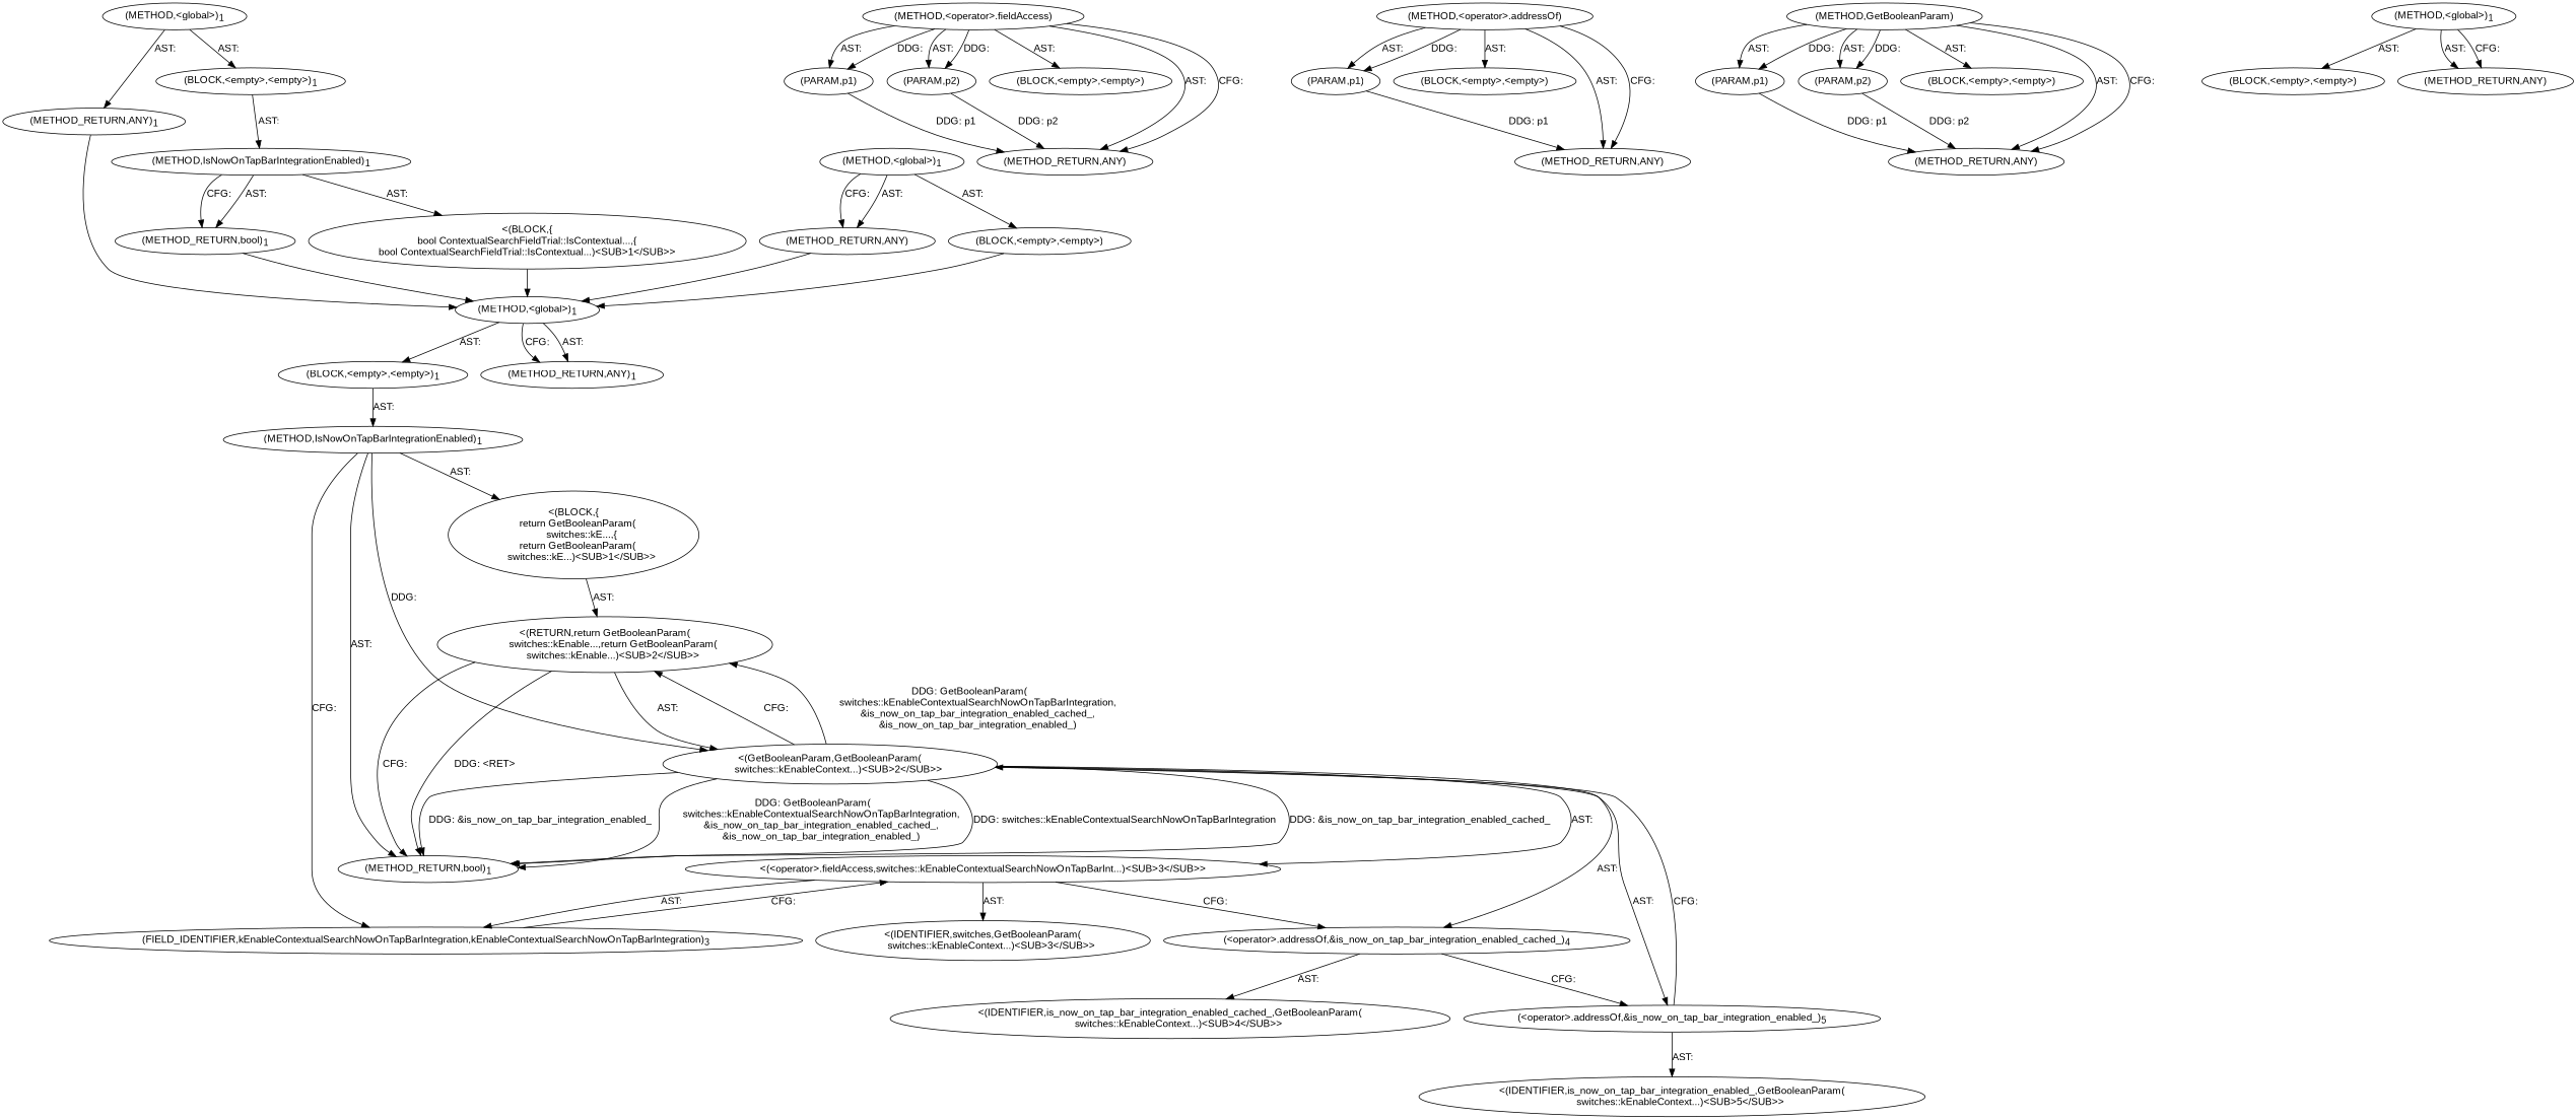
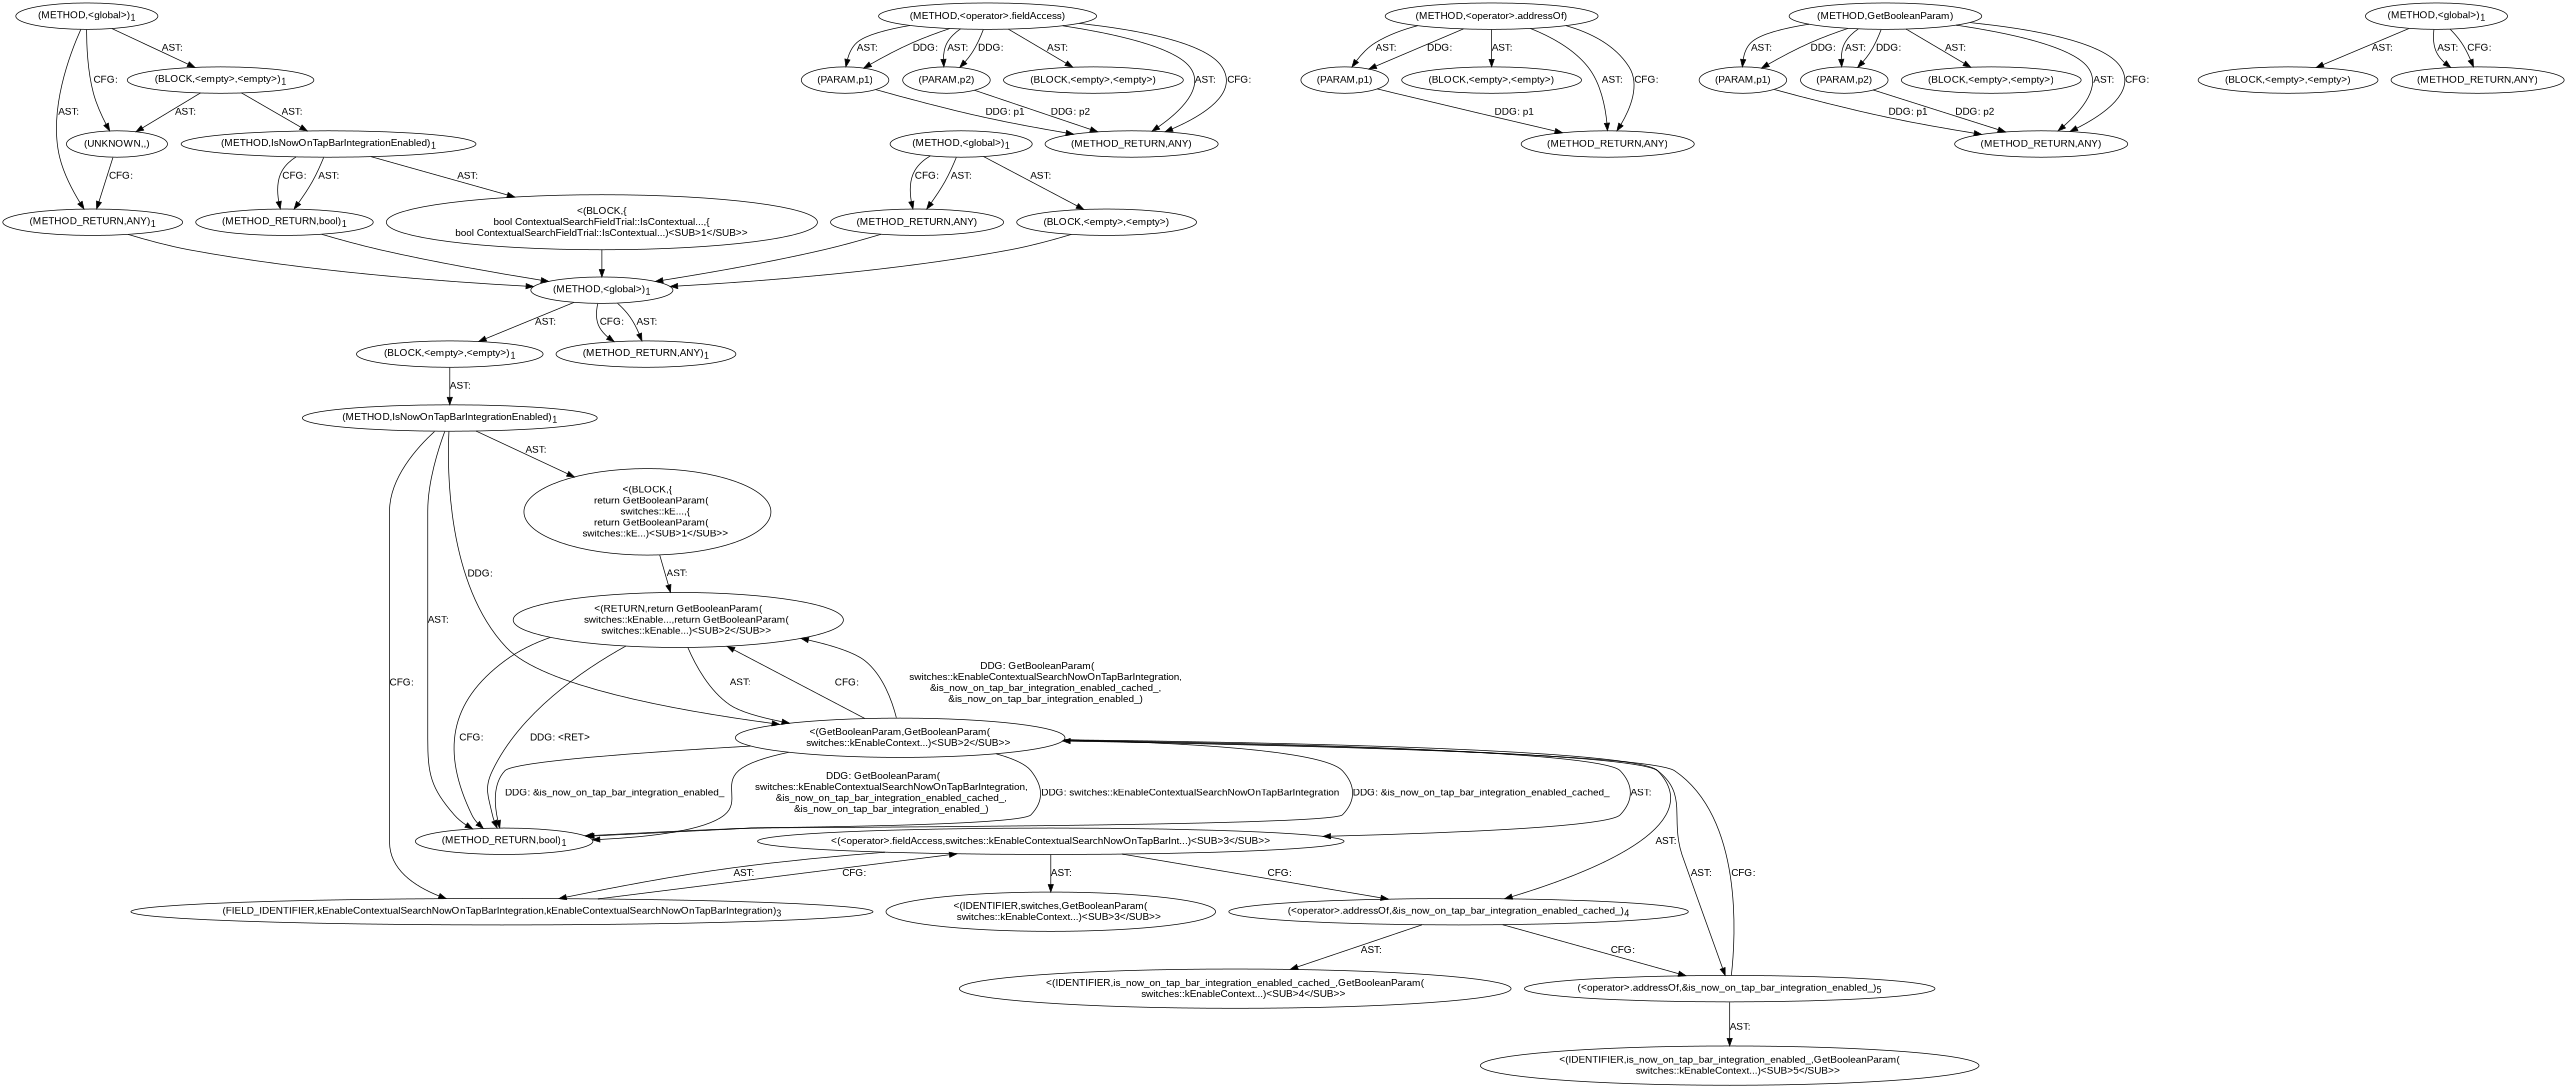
  digraph {
    fontname="Liberation Sans"
    node [fontname="Liberation Sans"]
    edge [fontname="Liberation Sans"]
    n1 [label=<(METHOD,&lt;global&gt;)<SUB>1</SUB>>]
    n2 [label=<(BLOCK,&lt;empty&gt;,&lt;empty&gt;)<SUB>1</SUB>>]
    n3 [label=<(METHOD_RETURN,ANY)<SUB>1</SUB>>]
    n4 [label=<(METHOD,IsNowOnTapBarIntegrationEnabled)<SUB>1</SUB>>]
    n5 [label="<(BLOCK,{\n   return GetBooleanParam(\n      switches::kE...,{\n   return GetBooleanParam(\n      switches::kE...)<SUB>1</SUB>>"]
    n6 [label="<(GetBooleanParam,GetBooleanParam(\n      switches::kEnableContext...)<SUB>2</SUB>>"]
    n7 [label=<(FIELD_IDENTIFIER,kEnableContextualSearchNowOnTapBarIntegration,kEnableContextualSearchNowOnTapBarIntegration)<SUB>3</SUB>>]
    n8 [label=<(METHOD_RETURN,bool)<SUB>1</SUB>>]
    n9 [label="<(RETURN,return GetBooleanParam(\n      switches::kEnable...,return GetBooleanParam(\n      switches::kEnable...)<SUB>2</SUB>>"]
    n10 [label="<(&lt;operator&gt;.fieldAccess,switches::kEnableContextualSearchNowOnTapBarInt...)<SUB>3</SUB>>"]
    n11 [label=<(&lt;operator&gt;.addressOf,&amp;is_now_on_tap_bar_integration_enabled_cached_)<SUB>4</SUB>>]
    n12 [label=<(&lt;operator&gt;.addressOf,&amp;is_now_on_tap_bar_integration_enabled_)<SUB>5</SUB>>]
    n13 [label="<(IDENTIFIER,switches,GetBooleanParam(\n      switches::kEnableContext...)<SUB>3</SUB>>"]
    n14 [label="<(IDENTIFIER,is_now_on_tap_bar_integration_enabled_cached_,GetBooleanParam(\n      switches::kEnableContext...)<SUB>4</SUB>>"]
    n15 [label="<(IDENTIFIER,is_now_on_tap_bar_integration_enabled_,GetBooleanParam(\n      switches::kEnableContext...)<SUB>5</SUB>>"]
    n16 [label=<(METHOD,&lt;operator&gt;.fieldAccess)>]
    n17 [label=<(PARAM,p1)>]
    n18 [label=<(PARAM,p2)>]
    n19 [label=<(BLOCK,&lt;empty&gt;,&lt;empty&gt;)>]
    n20 [label=<(METHOD_RETURN,ANY)>]
    n21 [label=<(METHOD,&lt;operator&gt;.addressOf)>]
    n22 [label=<(PARAM,p1)>]
    n23 [label=<(BLOCK,&lt;empty&gt;,&lt;empty&gt;)>]
    n24 [label=<(METHOD_RETURN,ANY)>]
    n25 [label=<(METHOD,GetBooleanParam)>]
    n26 [label=<(PARAM,p1)>]
    n27 [label=<(PARAM,p2)>]
    n28 [label=<(BLOCK,&lt;empty&gt;,&lt;empty&gt;)>]
    n29 [label=<(METHOD_RETURN,ANY)>]
    n30 [label=<(METHOD,&lt;global&gt;)<SUB>1</SUB>>]
    n31 [label=<(BLOCK,&lt;empty&gt;,&lt;empty&gt;)>]
    n32 [label=<(METHOD_RETURN,ANY)>]
    n33 [label=<(METHOD,&lt;global&gt;)<SUB>1</SUB>>]
    n34 [label=<(BLOCK,&lt;empty&gt;,&lt;empty&gt;)<SUB>1</SUB>>]
+   n35 [label=<(UNKNOWN,,)>]
    n36 [label=<(METHOD_RETURN,ANY)<SUB>1</SUB>>]
    n37 [label=<(METHOD,IsNowOnTapBarIntegrationEnabled)<SUB>1</SUB>>]
    n38 [label="<(BLOCK,{\nbool ContextualSearchFieldTrial::IsContextual...,{\nbool ContextualSearchFieldTrial::IsContextual...)<SUB>1</SUB>>"]
    n39 [label=<(METHOD_RETURN,bool)<SUB>1</SUB>>]
    n40 [label=<(METHOD,&lt;global&gt;)<SUB>1</SUB>>]
    n41 [label=<(BLOCK,&lt;empty&gt;,&lt;empty&gt;)>]
    n42 [label=<(METHOD_RETURN,ANY)>]
    n1 -> n2 [label="AST: "]
    n1 -> n3 [label="AST: "]
    n1 -> n3 [label="CFG: "]
    n2 -> n4 [label="AST: "]
    n4 -> n5 [label="AST: "]
    n4 -> n6 [label="DDG: "]
    n4 -> n7 [label="CFG: "]
    n4 -> n8 [label="AST: "]
    n5 -> n9 [label="AST: "]
    n6 -> n8 [label="DDG: switches::kEnableContextualSearchNowOnTapBarIntegration"]
    n6 -> n8 [label="DDG: &amp;is_now_on_tap_bar_integration_enabled_cached_"]
    n6 -> n8 [label="DDG: &amp;is_now_on_tap_bar_integration_enabled_"]
    n6 -> n8 [label="DDG: GetBooleanParam(\n      switches::kEnableContextualSearchNowOnTapBarIntegration,\n      &amp;is_now_on_tap_bar_integration_enabled_cached_,\n      &amp;is_now_on_tap_bar_integration_enabled_)"]
    n6 -> n9 [label="CFG: "]
    n6 -> n9 [label="DDG: GetBooleanParam(\n      switches::kEnableContextualSearchNowOnTapBarIntegration,\n      &amp;is_now_on_tap_bar_integration_enabled_cached_,\n      &amp;is_now_on_tap_bar_integration_enabled_)"]
    n6 -> n10 [label="AST: "]
    n6 -> n11 [label="AST: "]
    n6 -> n12 [label="AST: "]
    n7 -> n10 [label="CFG: "]
    n9 -> n6 [label="AST: "]
    n9 -> n8 [label="CFG: "]
    n9 -> n8 [label="DDG: &lt;RET&gt;"]
    n10 -> n7 [label="AST: "]
    n10 -> n11 [label="CFG: "]
    n10 -> n13 [label="AST: "]
    n11 -> n12 [label="CFG: "]
    n11 -> n14 [label="AST: "]
    n12 -> n6 [label="CFG: "]
    n12 -> n15 [label="AST: "]
    n16 -> n17 [label="AST: "]
    n16 -> n17 [label="DDG: "]
    n16 -> n18 [label="AST: "]
    n16 -> n18 [label="DDG: "]
    n16 -> n19 [label="AST: "]
    n16 -> n20 [label="AST: "]
    n16 -> n20 [label="CFG: "]
    n17 -> n20 [label="DDG: p1"]
    n18 -> n20 [label="DDG: p2"]
    n21 -> n22 [label="AST: "]
    n21 -> n22 [label="DDG: "]
    n21 -> n23 [label="AST: "]
    n21 -> n24 [label="AST: "]
    n21 -> n24 [label="CFG: "]
    n22 -> n24 [label="DDG: p1"]
    n25 -> n26 [label="AST: "]
    n25 -> n26 [label="DDG: "]
    n25 -> n27 [label="AST: "]
    n25 -> n27 [label="DDG: "]
    n25 -> n28 [label="AST: "]
    n25 -> n29 [label="AST: "]
    n25 -> n29 [label="CFG: "]
    n26 -> n29 [label="DDG: p1"]
    n27 -> n29 [label="DDG: p2"]
    n30 -> n31 [label="AST: "]
    n30 -> n32 [label="AST: "]
    n30 -> n32 [label="CFG: "]
    n33 -> n34 [label="AST: "]
+   n33 -> n35 [label="CFG: "]
    n33 -> n36 [label="AST: "]
+   n34 -> n35 [label="AST: "]
    n34 -> n37 [label="AST: "]
+   n35 -> n36 [label="CFG: "]
    n36 -> n1
    n37 -> n38 [label="AST: "]
    n37 -> n39 [label="AST: "]
    n37 -> n39 [label="CFG: "]
    n38 -> n1
    n39 -> n1
    n40 -> n41 [label="AST: "]
    n40 -> n42 [label="AST: "]
    n40 -> n42 [label="CFG: "]
    n41 -> n1
    n42 -> n1
  }
